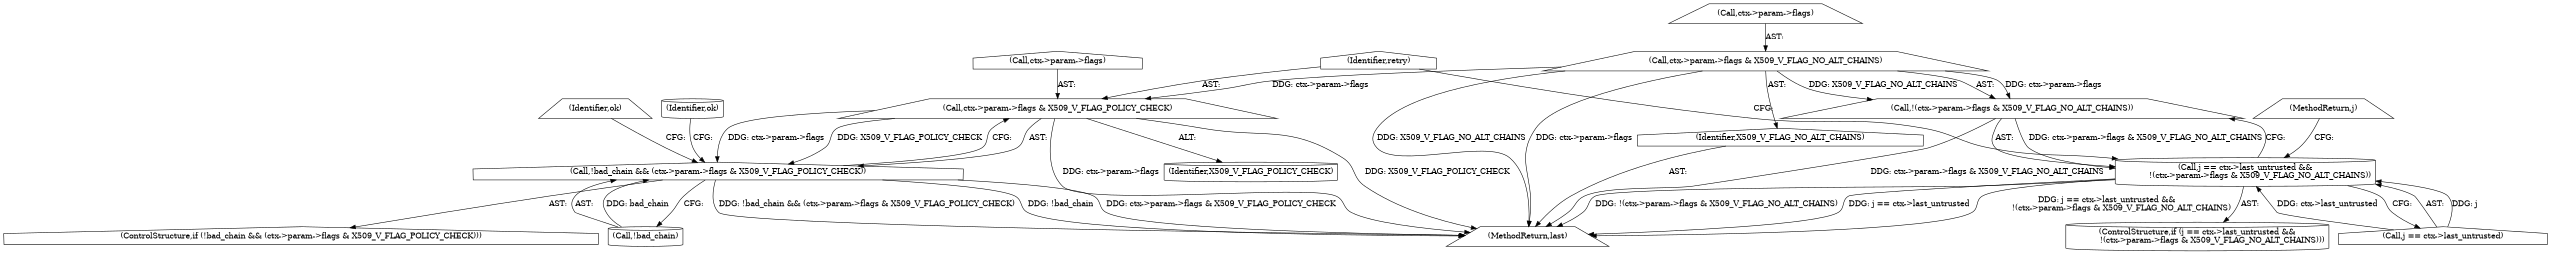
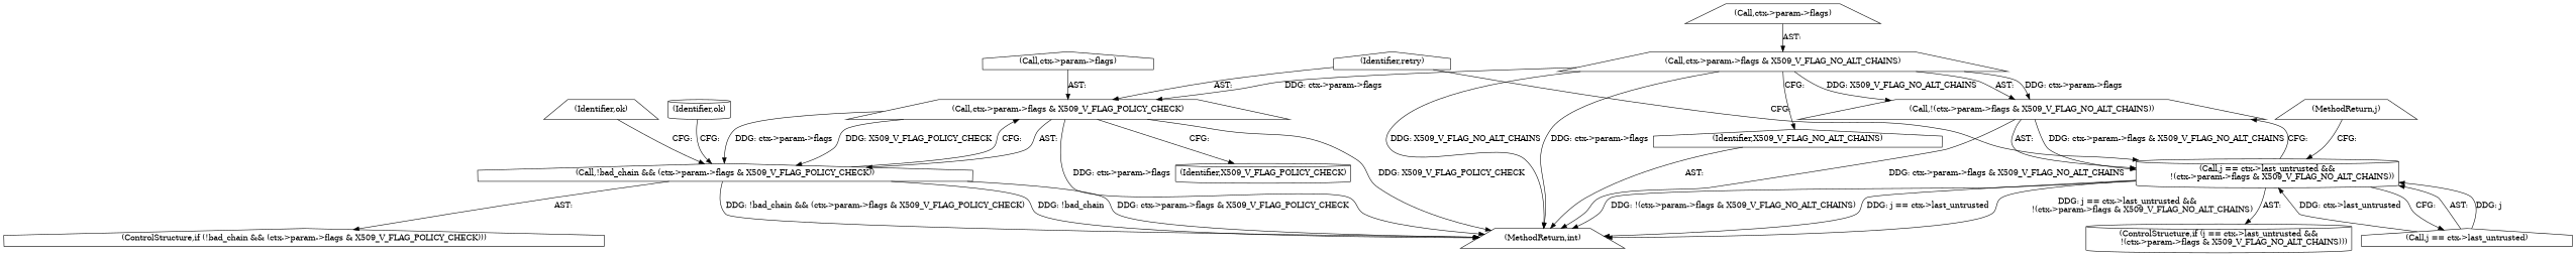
  digraph {
    node [shape=trapezium]
    n1 [label="(Call,ctx->param->flags & X509_V_FLAG_NO_ALT_CHAINS)"]
    n2 [label="(Call,!(ctx->param->flags & X509_V_FLAG_NO_ALT_CHAINS))"]
    n3 [label="(Call,ctx->param->flags & X509_V_FLAG_POLICY_CHECK)"]
-   n4 [label="(MethodReturn,last)"]
+   n4 [label="(MethodReturn,int)"]
    n5 [label="(Identifier,X509_V_FLAG_NO_ALT_CHAINS)" shape=house]
    n6 [label="(Call,j == ctx->last_untrusted &&\n            !(ctx->param->flags & X509_V_FLAG_NO_ALT_CHAINS))" shape=cylinder]
    n7 [label="(Call,!bad_chain && (ctx->param->flags & X509_V_FLAG_POLICY_CHECK))" shape=house]
    n8 [label="(Identifier,X509_V_FLAG_POLICY_CHECK)" shape=cylinder]
    n9 [label="(Call,j == ctx->last_untrusted)" shape=house]
    n10 [label="(ControlStructure,if (j == ctx->last_untrusted &&\n            !(ctx->param->flags & X509_V_FLAG_NO_ALT_CHAINS)))" shape=cylinder]
    n11 [label="(ControlStructure,if (!bad_chain && (ctx->param->flags & X509_V_FLAG_POLICY_CHECK)))" shape=house]
-   n12 [label="(Call,!bad_chain)" shape=cylinder]
    n13 [label="(MethodReturn,j)"]
    n14 [label="(Call,ctx->param->flags)" shape=house]
    n15 [label="(Identifier,ok)" shape=cylinder]
    n16 [label="(Call,ctx->param->flags)"]
    n17 [label="(Identifier,retry)" shape=house]
    n18 [label="(Identifier,ok)"]
    n1 -> n2 [label="AST: "]
    n1 -> n2 [label="DDG: ctx->param->flags"]
    n1 -> n2 [label="DDG: X509_V_FLAG_NO_ALT_CHAINS"]
    n1 -> n3 [label="DDG: ctx->param->flags"]
    n1 -> n4 [label="DDG: X509_V_FLAG_NO_ALT_CHAINS"]
    n1 -> n4 [label="DDG: ctx->param->flags"]
-   n1 -> n5 [label="AST: "]
+   n1 -> n5 [label="CFG: "]
    n2 -> n4 [label="DDG: ctx->param->flags & X509_V_FLAG_NO_ALT_CHAINS"]
    n2 -> n6 [label="AST: "]
    n2 -> n6 [label="DDG: ctx->param->flags & X509_V_FLAG_NO_ALT_CHAINS"]
    n3 -> n4 [label="DDG: ctx->param->flags"]
    n3 -> n4 [label="DDG: X509_V_FLAG_POLICY_CHECK"]
    n3 -> n7 [label="AST: "]
    n3 -> n7 [label="DDG: ctx->param->flags"]
    n3 -> n7 [label="DDG: X509_V_FLAG_POLICY_CHECK"]
-   n3 -> n8 [label="ALT: "]
+   n3 -> n8 [label="CFG: "]
    n5 -> n4 [label="AST: "]
    n6 -> n2 [label="CFG: "]
    n6 -> n4 [label="DDG: j == ctx->last_untrusted &&\n            !(ctx->param->flags & X509_V_FLAG_NO_ALT_CHAINS)"]
    n6 -> n4 [label="DDG: !(ctx->param->flags & X509_V_FLAG_NO_ALT_CHAINS)"]
    n6 -> n4 [label="DDG: j == ctx->last_untrusted"]
    n6 -> n9 [label="CFG: "]
    n6 -> n10 [label="AST: "]
    n7 -> n3 [label="CFG: "]
    n7 -> n4 [label="DDG: !bad_chain && (ctx->param->flags & X509_V_FLAG_POLICY_CHECK)"]
    n7 -> n4 [label="DDG: !bad_chain"]
    n7 -> n4 [label="DDG: ctx->param->flags & X509_V_FLAG_POLICY_CHECK"]
    n7 -> n11 [label="AST: "]
-   n7 -> n12 [label="CFG: "]
    n9 -> n6 [label="AST: "]
    n9 -> n6 [label="DDG: j"]
    n9 -> n6 [label="DDG: ctx->last_untrusted"]
-   n12 -> n7 [label="AST: "]
-   n12 -> n7 [label="DDG: bad_chain"]
    n13 -> n6 [label="CFG: "]
    n14 -> n3 [label="AST: "]
    n15 -> n7 [label="CFG: "]
    n16 -> n1 [label="AST: "]
    n17 -> n3 [label="AST: "]
    n17 -> n6 [label="CFG: "]
    n18 -> n7 [label="CFG: "]
  }
